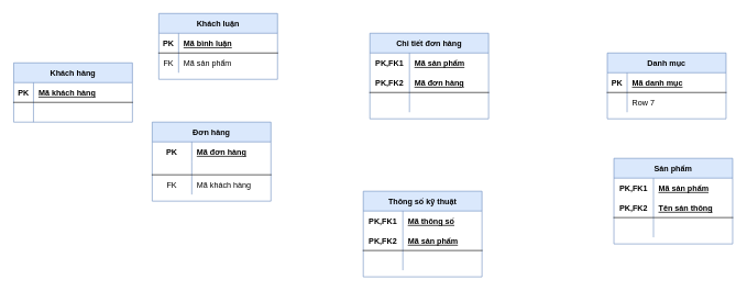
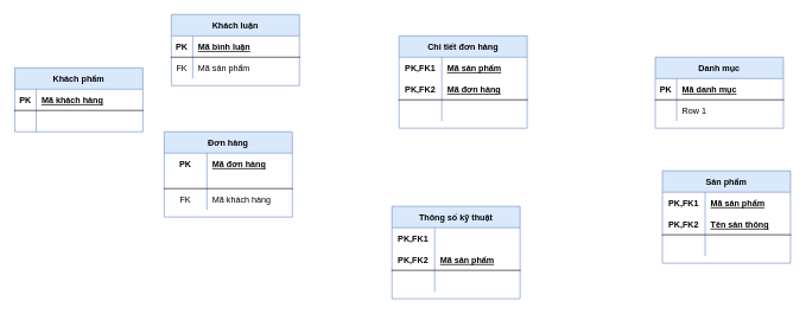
  <mxCell id="0" />
  <mxCell id="1" parent="0" />
- <mxCell id="2" value="Khách hàng" style="shape=table;startSize=30;container=1;collapsible=1;childLayout=tableLayout;fixedRows=1;rowLines=0;fontStyle=1;align=center;resizeLast=1;fillColor=#dae8fc;strokeColor=#6c8ebf;" vertex="1" parent="1"><mxGeometry y="95" width="180" height="90" as="geometry" x="20" /></mxCell>
+ <mxCell id="2" value="Khách phẩm" style="shape=table;startSize=30;container=1;collapsible=1;childLayout=tableLayout;fixedRows=1;rowLines=0;fontStyle=1;align=center;resizeLast=1;fillColor=#dae8fc;strokeColor=#6c8ebf;" vertex="1" parent="1"><mxGeometry y="95" width="180" height="90" as="geometry" x="20" /></mxCell>
  <mxCell id="3" value="" style="shape=partialRectangle;collapsible=0;dropTarget=0;pointerEvents=0;fillColor=none;top=0;left=0;bottom=1;right=0;points=[[0,0.5],[1,0.5]];portConstraint=eastwest;" vertex="1" parent="2"><mxGeometry y="30" width="180" height="30" as="geometry" /></mxCell>
  <mxCell id="4" value="PK" style="shape=partialRectangle;connectable=0;fillColor=none;top=0;left=0;bottom=0;right=0;fontStyle=1;overflow=hidden;" vertex="1" parent="3"><mxGeometry width="30" height="30" as="geometry"><mxRectangle width="30" height="30" as="alternateBounds" /></mxGeometry></mxCell>
  <mxCell id="5" value="Mã khách hàng" style="shape=partialRectangle;connectable=0;fillColor=none;top=0;left=0;bottom=0;right=0;align=left;spacingLeft=6;fontStyle=5;overflow=hidden;" vertex="1" parent="3"><mxGeometry x="30" width="150" height="30" as="geometry"><mxRectangle width="150" height="30" as="alternateBounds" /></mxGeometry></mxCell>
  <mxCell id="6" value="" style="shape=partialRectangle;collapsible=0;dropTarget=0;pointerEvents=0;fillColor=none;top=0;left=0;bottom=0;right=0;points=[[0,0.5],[1,0.5]];portConstraint=eastwest;" vertex="1" parent="2"><mxGeometry y="60" width="180" height="30" as="geometry" /></mxCell>
  <mxCell id="7" value="" style="shape=partialRectangle;connectable=0;fillColor=none;top=0;left=0;bottom=0;right=0;editable=1;overflow=hidden;" vertex="1" parent="6"><mxGeometry width="30" height="30" as="geometry"><mxRectangle width="30" height="30" as="alternateBounds" /></mxGeometry></mxCell>
  <mxCell id="8" value="" style="shape=partialRectangle;connectable=0;fillColor=none;top=0;left=0;bottom=0;right=0;align=left;spacingLeft=6;overflow=hidden;" vertex="1" parent="6"><mxGeometry x="30" width="150" height="30" as="geometry"><mxRectangle width="150" height="30" as="alternateBounds" /></mxGeometry></mxCell>
  <mxCell id="9" value="Đơn hàng" style="shape=table;startSize=30;container=1;collapsible=1;childLayout=tableLayout;fixedRows=1;rowLines=0;fontStyle=1;align=center;resizeLast=1;fillColor=#dae8fc;strokeColor=#6c8ebf;" vertex="1" parent="1"><mxGeometry x="230" y="185" width="180" height="120" as="geometry" /></mxCell>
  <mxCell id="10" value="" style="shape=partialRectangle;collapsible=0;dropTarget=0;pointerEvents=0;fillColor=none;top=0;left=0;bottom=0;right=0;points=[[0,0.5],[1,0.5]];portConstraint=eastwest;" vertex="1" parent="9"><mxGeometry y="30" width="180" height="30" as="geometry" /></mxCell>
  <mxCell id="11" value="PK" style="shape=partialRectangle;connectable=0;fillColor=none;top=0;left=0;bottom=0;right=0;fontStyle=1;overflow=hidden;" vertex="1" parent="10"><mxGeometry width="60" height="30" as="geometry"><mxRectangle width="60" height="30" as="alternateBounds" /></mxGeometry></mxCell>
  <mxCell id="12" value="Mã đơn hàng" style="shape=partialRectangle;connectable=0;fillColor=none;top=0;left=0;bottom=0;right=0;align=left;spacingLeft=6;fontStyle=5;overflow=hidden;" vertex="1" parent="10"><mxGeometry x="60" width="120" height="30" as="geometry"><mxRectangle width="120" height="30" as="alternateBounds" /></mxGeometry></mxCell>
  <mxCell id="13" value="" style="shape=partialRectangle;collapsible=0;dropTarget=0;pointerEvents=0;fillColor=none;top=0;left=0;bottom=1;right=0;points=[[0,0.5],[1,0.5]];portConstraint=eastwest;" vertex="1" parent="9"><mxGeometry y="60" width="180" height="20" as="geometry" /></mxCell>
  <mxCell id="14" value="" style="shape=partialRectangle;connectable=0;fillColor=none;top=0;left=0;bottom=0;right=0;fontStyle=1;overflow=hidden;" vertex="1" parent="13"><mxGeometry width="60" height="20" as="geometry"><mxRectangle width="60" height="20" as="alternateBounds" /></mxGeometry></mxCell>
  <mxCell id="15" value="" style="shape=partialRectangle;connectable=0;fillColor=none;top=0;left=0;bottom=0;right=0;align=left;spacingLeft=6;fontStyle=5;overflow=hidden;" vertex="1" parent="13"><mxGeometry x="60" width="120" height="20" as="geometry"><mxRectangle width="120" height="20" as="alternateBounds" /></mxGeometry></mxCell>
  <mxCell id="16" value="" style="shape=partialRectangle;collapsible=0;dropTarget=0;pointerEvents=0;fillColor=none;top=0;left=0;bottom=0;right=0;points=[[0,0.5],[1,0.5]];portConstraint=eastwest;" vertex="1" parent="9"><mxGeometry y="80" width="180" height="30" as="geometry" /></mxCell>
  <mxCell id="17" value="FK" style="shape=partialRectangle;connectable=0;fillColor=none;top=0;left=0;bottom=0;right=0;editable=1;overflow=hidden;" vertex="1" parent="16"><mxGeometry width="60" height="30" as="geometry"><mxRectangle width="60" height="30" as="alternateBounds" /></mxGeometry></mxCell>
  <mxCell id="18" value="Mã khách hàng" style="shape=partialRectangle;connectable=0;fillColor=none;top=0;left=0;bottom=0;right=0;align=left;spacingLeft=6;overflow=hidden;" vertex="1" parent="16"><mxGeometry x="60" width="120" height="30" as="geometry"><mxRectangle width="120" height="30" as="alternateBounds" /></mxGeometry></mxCell>
  <mxCell id="19" value="Khách luận" style="shape=table;startSize=30;container=1;collapsible=1;childLayout=tableLayout;fixedRows=1;rowLines=0;fontStyle=1;align=center;resizeLast=1;fillColor=#dae8fc;strokeColor=#6c8ebf;" vertex="1" parent="1"><mxGeometry x="240" y="20" width="180" height="100" as="geometry" /></mxCell>
  <mxCell id="20" value="" style="shape=partialRectangle;collapsible=0;dropTarget=0;pointerEvents=0;fillColor=none;top=0;left=0;bottom=1;right=0;points=[[0,0.5],[1,0.5]];portConstraint=eastwest;" vertex="1" parent="19"><mxGeometry y="30" width="180" height="30" as="geometry" /></mxCell>
  <mxCell id="21" value="PK" style="shape=partialRectangle;connectable=0;fillColor=none;top=0;left=0;bottom=0;right=0;fontStyle=1;overflow=hidden;" vertex="1" parent="20"><mxGeometry width="30" height="30" as="geometry"><mxRectangle width="30" height="30" as="alternateBounds" /></mxGeometry></mxCell>
  <mxCell id="22" value="Mã bình luận" style="shape=partialRectangle;connectable=0;fillColor=none;top=0;left=0;bottom=0;right=0;align=left;spacingLeft=6;fontStyle=5;overflow=hidden;" vertex="1" parent="20"><mxGeometry x="30" width="150" height="30" as="geometry"><mxRectangle width="150" height="30" as="alternateBounds" /></mxGeometry></mxCell>
  <mxCell id="23" value="" style="shape=partialRectangle;collapsible=0;dropTarget=0;pointerEvents=0;fillColor=none;top=0;left=0;bottom=0;right=0;points=[[0,0.5],[1,0.5]];portConstraint=eastwest;" vertex="1" parent="19"><mxGeometry y="60" width="180" height="30" as="geometry" /></mxCell>
  <mxCell id="24" value="FK" style="shape=partialRectangle;connectable=0;fillColor=none;top=0;left=0;bottom=0;right=0;editable=1;overflow=hidden;" vertex="1" parent="23"><mxGeometry width="30" height="30" as="geometry"><mxRectangle width="30" height="30" as="alternateBounds" /></mxGeometry></mxCell>
  <mxCell id="25" value="Mã sản phẩm" style="shape=partialRectangle;connectable=0;fillColor=none;top=0;left=0;bottom=0;right=0;align=left;spacingLeft=6;overflow=hidden;" vertex="1" parent="23"><mxGeometry x="30" width="150" height="30" as="geometry"><mxRectangle width="150" height="30" as="alternateBounds" /></mxGeometry></mxCell>
  <mxCell id="26" value="Chi tiết đơn hàng" style="shape=table;startSize=30;container=1;collapsible=1;childLayout=tableLayout;fixedRows=1;rowLines=0;fontStyle=1;align=center;resizeLast=1;fillColor=#dae8fc;strokeColor=#6c8ebf;" vertex="1" parent="1"><mxGeometry x="560" y="50" width="180" height="130" as="geometry" /></mxCell>
  <mxCell id="27" value="" style="shape=partialRectangle;collapsible=0;dropTarget=0;pointerEvents=0;fillColor=none;top=0;left=0;bottom=0;right=0;points=[[0,0.5],[1,0.5]];portConstraint=eastwest;" vertex="1" parent="26"><mxGeometry y="30" width="180" height="30" as="geometry" /></mxCell>
  <mxCell id="28" value="PK,FK1" style="shape=partialRectangle;connectable=0;fillColor=none;top=0;left=0;bottom=0;right=0;fontStyle=1;overflow=hidden;" vertex="1" parent="27"><mxGeometry width="60" height="30" as="geometry"><mxRectangle width="60" height="30" as="alternateBounds" /></mxGeometry></mxCell>
  <mxCell id="29" value="Mã sản phẩm" style="shape=partialRectangle;connectable=0;fillColor=none;top=0;left=0;bottom=0;right=0;align=left;spacingLeft=6;fontStyle=5;overflow=hidden;" vertex="1" parent="27"><mxGeometry x="60" width="120" height="30" as="geometry"><mxRectangle width="120" height="30" as="alternateBounds" /></mxGeometry></mxCell>
  <mxCell id="30" value="" style="shape=partialRectangle;collapsible=0;dropTarget=0;pointerEvents=0;fillColor=none;top=0;left=0;bottom=1;right=0;points=[[0,0.5],[1,0.5]];portConstraint=eastwest;" vertex="1" parent="26"><mxGeometry y="60" width="180" height="30" as="geometry" /></mxCell>
  <mxCell id="31" value="PK,FK2" style="shape=partialRectangle;connectable=0;fillColor=none;top=0;left=0;bottom=0;right=0;fontStyle=1;overflow=hidden;" vertex="1" parent="30"><mxGeometry width="60" height="30" as="geometry"><mxRectangle width="60" height="30" as="alternateBounds" /></mxGeometry></mxCell>
  <mxCell id="32" value="Mã đơn hàng" style="shape=partialRectangle;connectable=0;fillColor=none;top=0;left=0;bottom=0;right=0;align=left;spacingLeft=6;fontStyle=5;overflow=hidden;" vertex="1" parent="30"><mxGeometry x="60" width="120" height="30" as="geometry"><mxRectangle width="120" height="30" as="alternateBounds" /></mxGeometry></mxCell>
  <mxCell id="33" value="" style="shape=partialRectangle;collapsible=0;dropTarget=0;pointerEvents=0;fillColor=none;top=0;left=0;bottom=0;right=0;points=[[0,0.5],[1,0.5]];portConstraint=eastwest;" vertex="1" parent="26"><mxGeometry y="90" width="180" height="30" as="geometry" /></mxCell>
  <mxCell id="34" value="" style="shape=partialRectangle;connectable=0;fillColor=none;top=0;left=0;bottom=0;right=0;editable=1;overflow=hidden;" vertex="1" parent="33"><mxGeometry width="60" height="30" as="geometry"><mxRectangle width="60" height="30" as="alternateBounds" /></mxGeometry></mxCell>
  <mxCell id="35" value="" style="shape=partialRectangle;connectable=0;fillColor=none;top=0;left=0;bottom=0;right=0;align=left;spacingLeft=6;overflow=hidden;" vertex="1" parent="33"><mxGeometry x="60" width="120" height="30" as="geometry"><mxRectangle width="120" height="30" as="alternateBounds" /></mxGeometry></mxCell>
  <mxCell id="36" value="Thông số kỹ thuật" style="shape=table;startSize=30;container=1;collapsible=1;childLayout=tableLayout;fixedRows=1;rowLines=0;fontStyle=1;align=center;resizeLast=1;fillColor=#dae8fc;strokeColor=#6c8ebf;" vertex="1" parent="1"><mxGeometry x="550" y="290" width="180" height="130" as="geometry" /></mxCell>
  <mxCell id="37" value="" style="shape=partialRectangle;collapsible=0;dropTarget=0;pointerEvents=0;fillColor=none;top=0;left=0;bottom=0;right=0;points=[[0,0.5],[1,0.5]];portConstraint=eastwest;" vertex="1" parent="36"><mxGeometry y="30" width="180" height="30" as="geometry" /></mxCell>
  <mxCell id="38" value="PK,FK1" style="shape=partialRectangle;connectable=0;fillColor=none;top=0;left=0;bottom=0;right=0;fontStyle=1;overflow=hidden;" vertex="1" parent="37"><mxGeometry width="60" height="30" as="geometry"><mxRectangle width="60" height="30" as="alternateBounds" /></mxGeometry></mxCell>
- <mxCell id="39" value="Mã thông số" style="shape=partialRectangle;connectable=0;fillColor=none;top=0;left=0;bottom=0;right=0;align=left;spacingLeft=6;fontStyle=5;overflow=hidden;" vertex="1" parent="37"><mxGeometry x="60" width="120" height="30" as="geometry"><mxRectangle width="120" height="30" as="alternateBounds" /></mxGeometry></mxCell>
  <mxCell id="40" value="" style="shape=partialRectangle;collapsible=0;dropTarget=0;pointerEvents=0;fillColor=none;top=0;left=0;bottom=1;right=0;points=[[0,0.5],[1,0.5]];portConstraint=eastwest;" vertex="1" parent="36"><mxGeometry y="60" width="180" height="30" as="geometry" /></mxCell>
  <mxCell id="41" value="PK,FK2" style="shape=partialRectangle;connectable=0;fillColor=none;top=0;left=0;bottom=0;right=0;fontStyle=1;overflow=hidden;" vertex="1" parent="40"><mxGeometry width="60" height="30" as="geometry"><mxRectangle width="60" height="30" as="alternateBounds" /></mxGeometry></mxCell>
  <mxCell id="42" value="Mã sản phẩm" style="shape=partialRectangle;connectable=0;fillColor=none;top=0;left=0;bottom=0;right=0;align=left;spacingLeft=6;fontStyle=5;overflow=hidden;" vertex="1" parent="40"><mxGeometry x="60" width="120" height="30" as="geometry"><mxRectangle width="120" height="30" as="alternateBounds" /></mxGeometry></mxCell>
  <mxCell id="43" value="" style="shape=partialRectangle;collapsible=0;dropTarget=0;pointerEvents=0;fillColor=none;top=0;left=0;bottom=0;right=0;points=[[0,0.5],[1,0.5]];portConstraint=eastwest;" vertex="1" parent="36"><mxGeometry y="90" width="180" height="30" as="geometry" /></mxCell>
  <mxCell id="44" value="" style="shape=partialRectangle;connectable=0;fillColor=none;top=0;left=0;bottom=0;right=0;editable=1;overflow=hidden;" vertex="1" parent="43"><mxGeometry width="60" height="30" as="geometry"><mxRectangle width="60" height="30" as="alternateBounds" /></mxGeometry></mxCell>
  <mxCell id="45" value="" style="shape=partialRectangle;connectable=0;fillColor=none;top=0;left=0;bottom=0;right=0;align=left;spacingLeft=6;overflow=hidden;" vertex="1" parent="43"><mxGeometry x="60" width="120" height="30" as="geometry"><mxRectangle width="120" height="30" as="alternateBounds" /></mxGeometry></mxCell>
  <mxCell id="46" value="Sản phẩm" style="shape=table;startSize=30;container=1;collapsible=1;childLayout=tableLayout;fixedRows=1;rowLines=0;fontStyle=1;align=center;resizeLast=1;fillColor=#dae8fc;strokeColor=#6c8ebf;" vertex="1" parent="1"><mxGeometry x="930" y="240" width="180" height="130" as="geometry" /></mxCell>
  <mxCell id="47" value="" style="shape=partialRectangle;collapsible=0;dropTarget=0;pointerEvents=0;fillColor=none;top=0;left=0;bottom=0;right=0;points=[[0,0.5],[1,0.5]];portConstraint=eastwest;" vertex="1" parent="46"><mxGeometry y="30" width="180" height="30" as="geometry" /></mxCell>
  <mxCell id="48" value="PK,FK1" style="shape=partialRectangle;connectable=0;fillColor=none;top=0;left=0;bottom=0;right=0;fontStyle=1;overflow=hidden;" vertex="1" parent="47"><mxGeometry width="60" height="30" as="geometry"><mxRectangle width="60" height="30" as="alternateBounds" /></mxGeometry></mxCell>
  <mxCell id="49" value="Mã sản phẩm" style="shape=partialRectangle;connectable=0;fillColor=none;top=0;left=0;bottom=0;right=0;align=left;spacingLeft=6;fontStyle=5;overflow=hidden;" vertex="1" parent="47"><mxGeometry x="60" width="120" height="30" as="geometry"><mxRectangle width="120" height="30" as="alternateBounds" /></mxGeometry></mxCell>
  <mxCell id="50" value="" style="shape=partialRectangle;collapsible=0;dropTarget=0;pointerEvents=0;fillColor=none;top=0;left=0;bottom=1;right=0;points=[[0,0.5],[1,0.5]];portConstraint=eastwest;" vertex="1" parent="46"><mxGeometry y="60" width="180" height="30" as="geometry" /></mxCell>
  <mxCell id="51" value="PK,FK2" style="shape=partialRectangle;connectable=0;fillColor=none;top=0;left=0;bottom=0;right=0;fontStyle=1;overflow=hidden;" vertex="1" parent="50"><mxGeometry width="60" height="30" as="geometry"><mxRectangle width="60" height="30" as="alternateBounds" /></mxGeometry></mxCell>
  <mxCell id="52" value="Tên sản thông" style="shape=partialRectangle;connectable=0;fillColor=none;top=0;left=0;bottom=0;right=0;align=left;spacingLeft=6;fontStyle=5;overflow=hidden;" vertex="1" parent="50"><mxGeometry x="60" width="120" height="30" as="geometry"><mxRectangle width="120" height="30" as="alternateBounds" /></mxGeometry></mxCell>
  <mxCell id="53" value="" style="shape=partialRectangle;collapsible=0;dropTarget=0;pointerEvents=0;fillColor=none;top=0;left=0;bottom=0;right=0;points=[[0,0.5],[1,0.5]];portConstraint=eastwest;" vertex="1" parent="46"><mxGeometry y="90" width="180" height="30" as="geometry" /></mxCell>
  <mxCell id="54" value="" style="shape=partialRectangle;connectable=0;fillColor=none;top=0;left=0;bottom=0;right=0;editable=1;overflow=hidden;" vertex="1" parent="53"><mxGeometry width="60" height="30" as="geometry"><mxRectangle width="60" height="30" as="alternateBounds" /></mxGeometry></mxCell>
  <mxCell id="55" value="" style="shape=partialRectangle;connectable=0;fillColor=none;top=0;left=0;bottom=0;right=0;align=left;spacingLeft=6;overflow=hidden;" vertex="1" parent="53"><mxGeometry x="60" width="120" height="30" as="geometry"><mxRectangle width="120" height="30" as="alternateBounds" /></mxGeometry></mxCell>
  <mxCell id="56" value="Danh mục" style="shape=table;startSize=30;container=1;collapsible=1;childLayout=tableLayout;fixedRows=1;rowLines=0;fontStyle=1;align=center;resizeLast=1;fillColor=#dae8fc;strokeColor=#6c8ebf;" vertex="1" parent="1"><mxGeometry x="920" y="80" width="180" height="100" as="geometry" /></mxCell>
  <mxCell id="57" value="" style="shape=partialRectangle;collapsible=0;dropTarget=0;pointerEvents=0;fillColor=none;top=0;left=0;bottom=1;right=0;points=[[0,0.5],[1,0.5]];portConstraint=eastwest;" vertex="1" parent="56"><mxGeometry y="30" width="180" height="30" as="geometry" /></mxCell>
  <mxCell id="58" value="PK" style="shape=partialRectangle;connectable=0;fillColor=none;top=0;left=0;bottom=0;right=0;fontStyle=1;overflow=hidden;" vertex="1" parent="57"><mxGeometry width="30" height="30" as="geometry"><mxRectangle width="30" height="30" as="alternateBounds" /></mxGeometry></mxCell>
  <mxCell id="59" value="Mã danh mục" style="shape=partialRectangle;connectable=0;fillColor=none;top=0;left=0;bottom=0;right=0;align=left;spacingLeft=6;fontStyle=5;overflow=hidden;" vertex="1" parent="57"><mxGeometry x="30" width="150" height="30" as="geometry"><mxRectangle width="150" height="30" as="alternateBounds" /></mxGeometry></mxCell>
  <mxCell id="60" value="" style="shape=partialRectangle;collapsible=0;dropTarget=0;pointerEvents=0;fillColor=none;top=0;left=0;bottom=0;right=0;points=[[0,0.5],[1,0.5]];portConstraint=eastwest;" vertex="1" parent="56"><mxGeometry y="60" width="180" height="30" as="geometry" /></mxCell>
  <mxCell id="61" value="" style="shape=partialRectangle;connectable=0;fillColor=none;top=0;left=0;bottom=0;right=0;editable=1;overflow=hidden;" vertex="1" parent="60"><mxGeometry width="30" height="30" as="geometry"><mxRectangle width="30" height="30" as="alternateBounds" /></mxGeometry></mxCell>
- <mxCell id="62" value="Row 7" style="shape=partialRectangle;connectable=0;fillColor=none;top=0;left=0;bottom=0;right=0;align=left;spacingLeft=6;overflow=hidden;" vertex="1" parent="60"><mxGeometry x="30" width="150" height="30" as="geometry"><mxRectangle width="150" height="30" as="alternateBounds" /></mxGeometry></mxCell>
+ <mxCell id="62" value="Row 1" style="shape=partialRectangle;connectable=0;fillColor=none;top=0;left=0;bottom=0;right=0;align=left;spacingLeft=6;overflow=hidden;" vertex="1" parent="60"><mxGeometry x="30" width="150" height="30" as="geometry"><mxRectangle width="150" height="30" as="alternateBounds" /></mxGeometry></mxCell>
